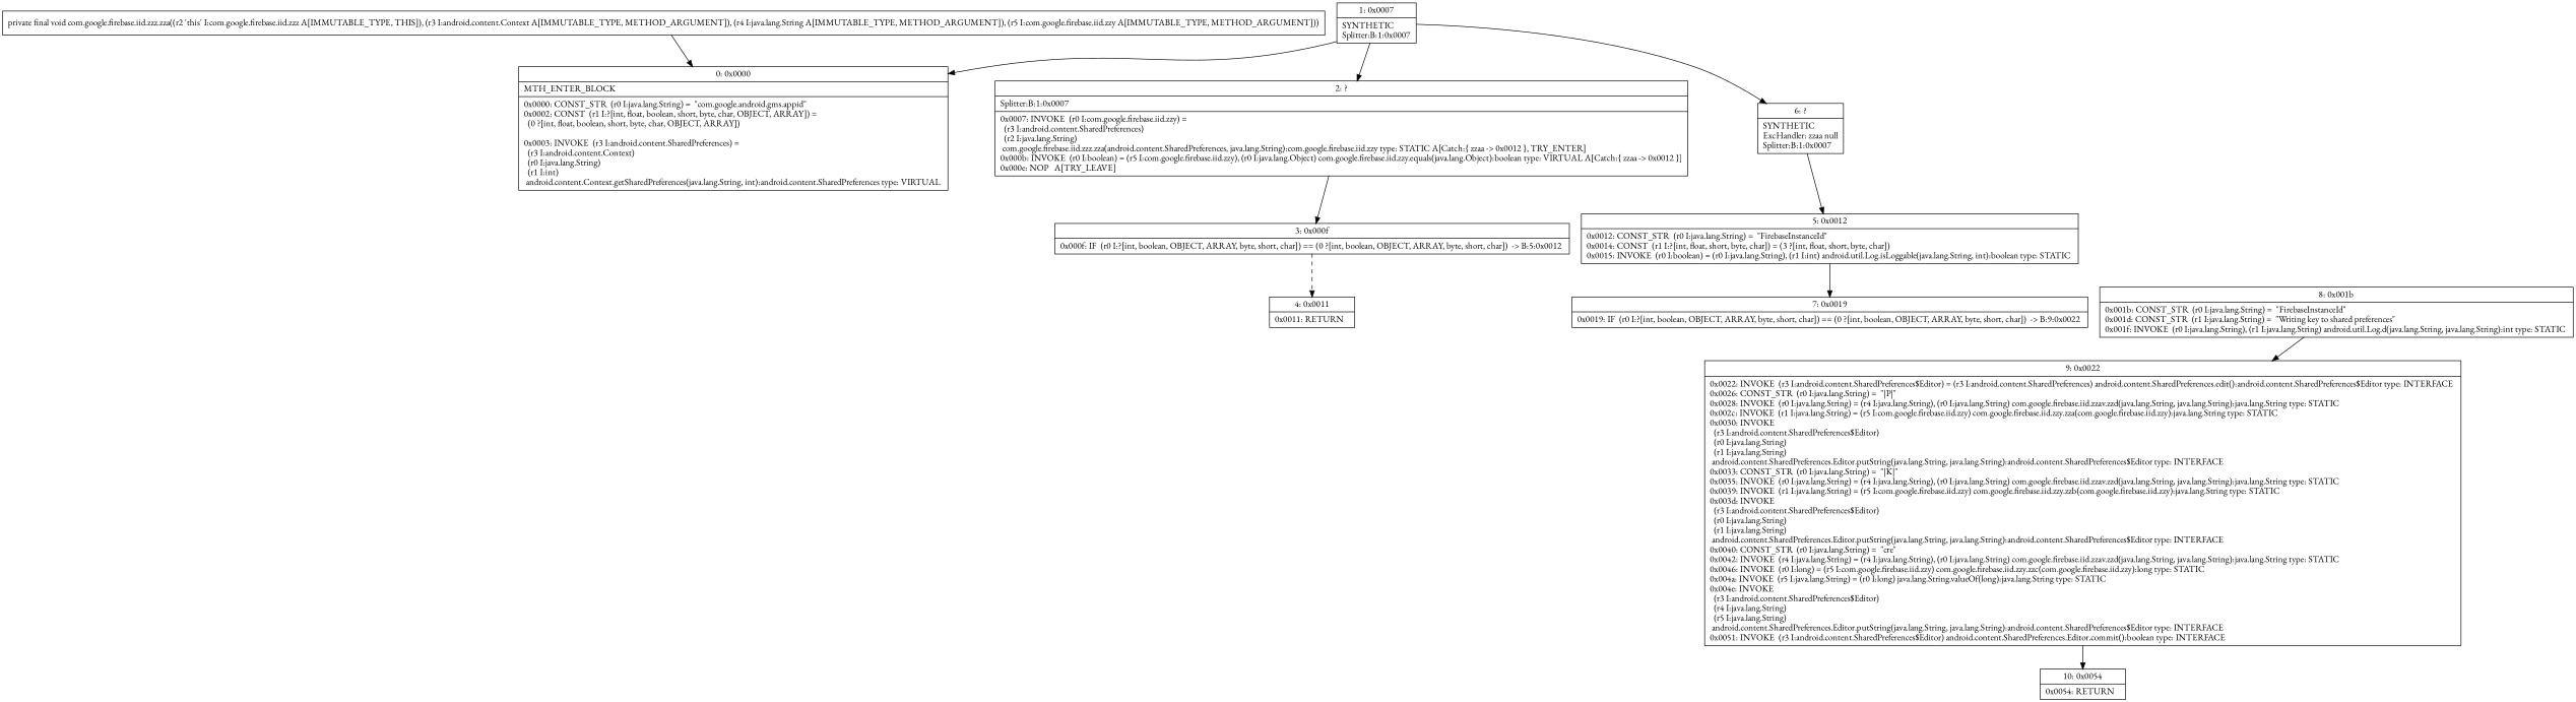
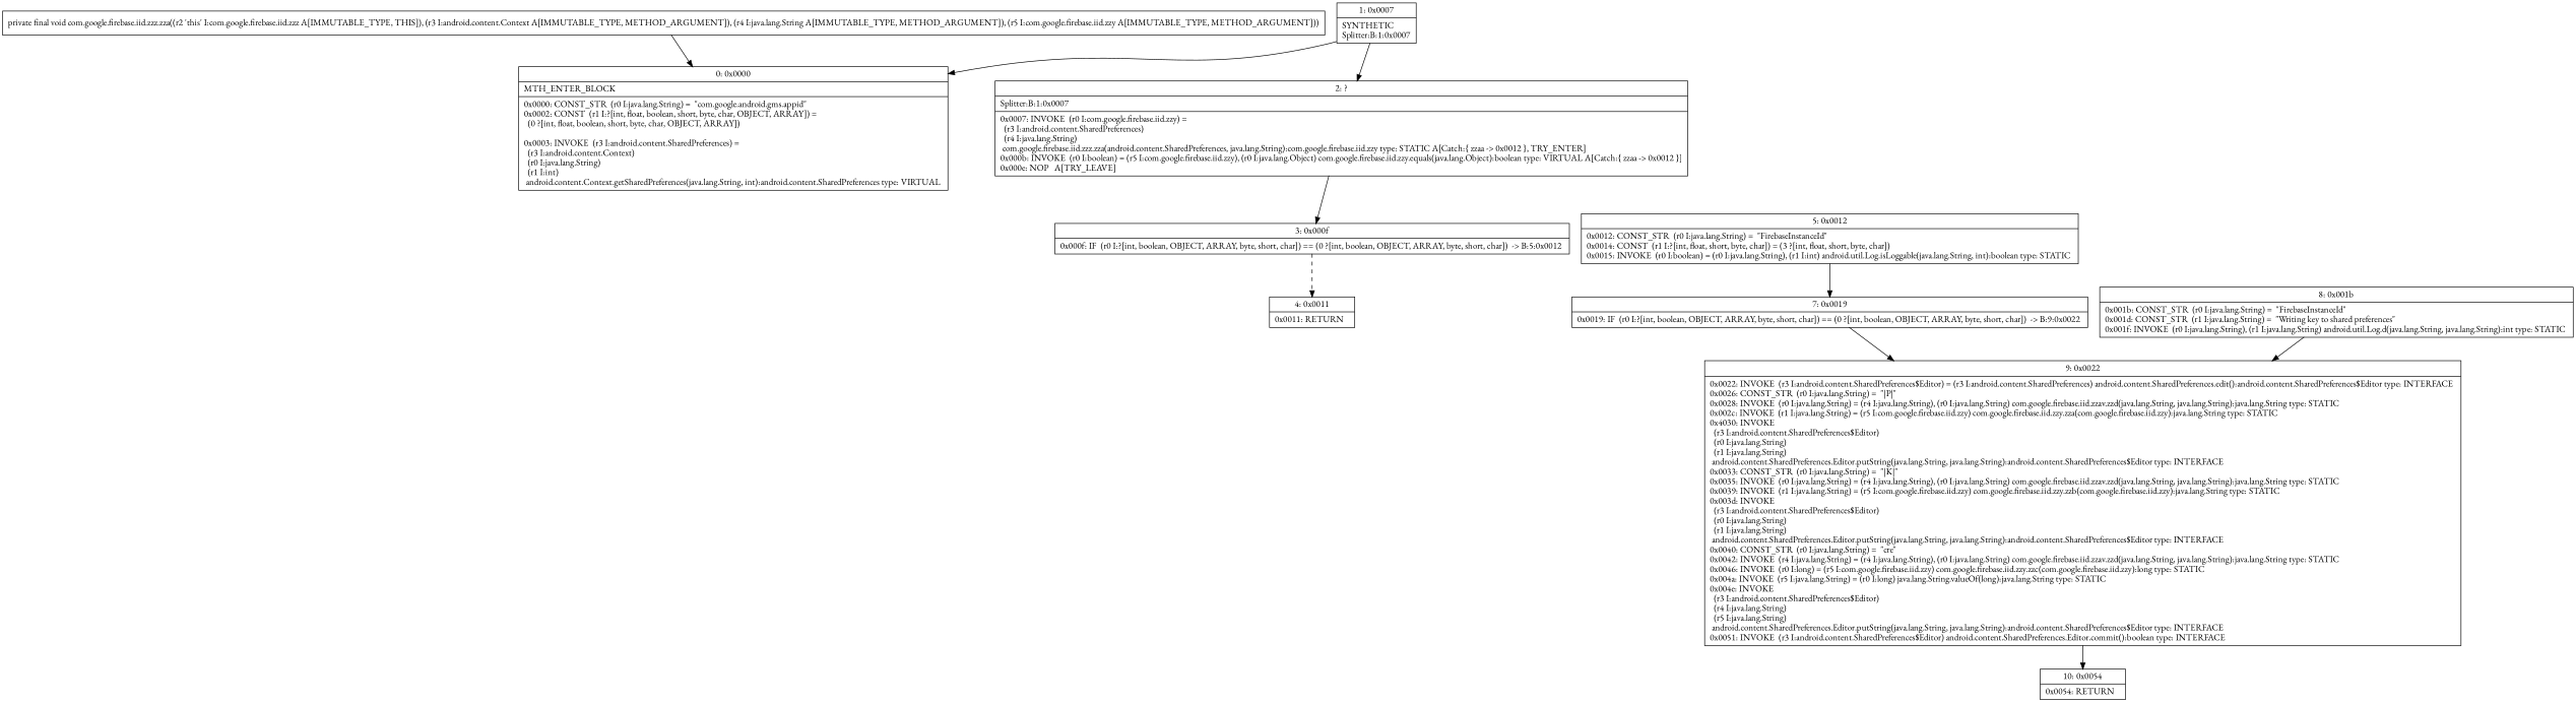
  digraph {
    fontname="EB Garamond"
    node [fontname="EB Garamond" shape=record]
    edge [fontname="EB Garamond"]
    n1 [label="{0\:\ 0x0000|MTH_ENTER_BLOCK\l|0x0000: CONST_STR  (r0 I:java.lang.String) =  \"com.google.android.gms.appid\" \l0x0002: CONST  (r1 I:?[int, float, boolean, short, byte, char, OBJECT, ARRAY]) = \l  (0 ?[int, float, boolean, short, byte, char, OBJECT, ARRAY])\l \l0x0003: INVOKE  (r3 I:android.content.SharedPreferences) = \l  (r3 I:android.content.Context)\l  (r0 I:java.lang.String)\l  (r1 I:int)\l android.content.Context.getSharedPreferences(java.lang.String, int):android.content.SharedPreferences type: VIRTUAL \l}"]
    n2 [label="{1\:\ 0x0007|SYNTHETIC\lSplitter:B:1:0x0007\l}"]
-   n3 [label="{2\:\ ?|Splitter:B:1:0x0007\l|0x0007: INVOKE  (r0 I:com.google.firebase.iid.zzy) = \l  (r3 I:android.content.SharedPreferences)\l  (r2 I:java.lang.String)\l com.google.firebase.iid.zzz.zza(android.content.SharedPreferences, java.lang.String):com.google.firebase.iid.zzy type: STATIC A[Catch:\{ zzaa \-\> 0x0012 \}, TRY_ENTER]\l0x000b: INVOKE  (r0 I:boolean) = (r5 I:com.google.firebase.iid.zzy), (r0 I:java.lang.Object) com.google.firebase.iid.zzy.equals(java.lang.Object):boolean type: VIRTUAL A[Catch:\{ zzaa \-\> 0x0012 \}]\l0x000e: NOP   A[TRY_LEAVE]\l}"]
-   n4 [label="{6\:\ ?|SYNTHETIC\lExcHandler: zzaa null\lSplitter:B:1:0x0007\l}"]
+   n3 [label="{2\:\ ?|Splitter:B:1:0x0007\l|0x0007: INVOKE  (r0 I:com.google.firebase.iid.zzy) = \l  (r3 I:android.content.SharedPreferences)\l  (r4 I:java.lang.String)\l com.google.firebase.iid.zzz.zza(android.content.SharedPreferences, java.lang.String):com.google.firebase.iid.zzy type: STATIC A[Catch:\{ zzaa \-\> 0x0012 \}, TRY_ENTER]\l0x000b: INVOKE  (r0 I:boolean) = (r5 I:com.google.firebase.iid.zzy), (r0 I:java.lang.Object) com.google.firebase.iid.zzy.equals(java.lang.Object):boolean type: VIRTUAL A[Catch:\{ zzaa \-\> 0x0012 \}]\l0x000e: NOP   A[TRY_LEAVE]\l}"]
    n5 [label="{3\:\ 0x000f|0x000f: IF  (r0 I:?[int, boolean, OBJECT, ARRAY, byte, short, char]) == (0 ?[int, boolean, OBJECT, ARRAY, byte, short, char])  \-\> B:5:0x0012 \l}"]
    n6 [label="{5\:\ 0x0012|0x0012: CONST_STR  (r0 I:java.lang.String) =  \"FirebaseInstanceId\" \l0x0014: CONST  (r1 I:?[int, float, short, byte, char]) = (3 ?[int, float, short, byte, char]) \l0x0015: INVOKE  (r0 I:boolean) = (r0 I:java.lang.String), (r1 I:int) android.util.Log.isLoggable(java.lang.String, int):boolean type: STATIC \l}"]
    n7 [label="{4\:\ 0x0011|0x0011: RETURN   \l}"]
    n8 [label="{7\:\ 0x0019|0x0019: IF  (r0 I:?[int, boolean, OBJECT, ARRAY, byte, short, char]) == (0 ?[int, boolean, OBJECT, ARRAY, byte, short, char])  \-\> B:9:0x0022 \l}"]
-   n9 [label="{9\:\ 0x0022|0x0022: INVOKE  (r3 I:android.content.SharedPreferences$Editor) = (r3 I:android.content.SharedPreferences) android.content.SharedPreferences.edit():android.content.SharedPreferences$Editor type: INTERFACE \l0x0026: CONST_STR  (r0 I:java.lang.String) =  \"\|P\|\" \l0x0028: INVOKE  (r0 I:java.lang.String) = (r4 I:java.lang.String), (r0 I:java.lang.String) com.google.firebase.iid.zzav.zzd(java.lang.String, java.lang.String):java.lang.String type: STATIC \l0x002c: INVOKE  (r1 I:java.lang.String) = (r5 I:com.google.firebase.iid.zzy) com.google.firebase.iid.zzy.zza(com.google.firebase.iid.zzy):java.lang.String type: STATIC \l0x0030: INVOKE  \l  (r3 I:android.content.SharedPreferences$Editor)\l  (r0 I:java.lang.String)\l  (r1 I:java.lang.String)\l android.content.SharedPreferences.Editor.putString(java.lang.String, java.lang.String):android.content.SharedPreferences$Editor type: INTERFACE \l0x0033: CONST_STR  (r0 I:java.lang.String) =  \"\|K\|\" \l0x0035: INVOKE  (r0 I:java.lang.String) = (r4 I:java.lang.String), (r0 I:java.lang.String) com.google.firebase.iid.zzav.zzd(java.lang.String, java.lang.String):java.lang.String type: STATIC \l0x0039: INVOKE  (r1 I:java.lang.String) = (r5 I:com.google.firebase.iid.zzy) com.google.firebase.iid.zzy.zzb(com.google.firebase.iid.zzy):java.lang.String type: STATIC \l0x003d: INVOKE  \l  (r3 I:android.content.SharedPreferences$Editor)\l  (r0 I:java.lang.String)\l  (r1 I:java.lang.String)\l android.content.SharedPreferences.Editor.putString(java.lang.String, java.lang.String):android.content.SharedPreferences$Editor type: INTERFACE \l0x0040: CONST_STR  (r0 I:java.lang.String) =  \"cre\" \l0x0042: INVOKE  (r4 I:java.lang.String) = (r4 I:java.lang.String), (r0 I:java.lang.String) com.google.firebase.iid.zzav.zzd(java.lang.String, java.lang.String):java.lang.String type: STATIC \l0x0046: INVOKE  (r0 I:long) = (r5 I:com.google.firebase.iid.zzy) com.google.firebase.iid.zzy.zzc(com.google.firebase.iid.zzy):long type: STATIC \l0x004a: INVOKE  (r5 I:java.lang.String) = (r0 I:long) java.lang.String.valueOf(long):java.lang.String type: STATIC \l0x004e: INVOKE  \l  (r3 I:android.content.SharedPreferences$Editor)\l  (r4 I:java.lang.String)\l  (r5 I:java.lang.String)\l android.content.SharedPreferences.Editor.putString(java.lang.String, java.lang.String):android.content.SharedPreferences$Editor type: INTERFACE \l0x0051: INVOKE  (r3 I:android.content.SharedPreferences$Editor) android.content.SharedPreferences.Editor.commit():boolean type: INTERFACE \l}"]
+   n9 [label="{9\:\ 0x0022|0x0022: INVOKE  (r3 I:android.content.SharedPreferences$Editor) = (r3 I:android.content.SharedPreferences) android.content.SharedPreferences.edit():android.content.SharedPreferences$Editor type: INTERFACE \l0x0026: CONST_STR  (r0 I:java.lang.String) =  \"\|P\|\" \l0x0028: INVOKE  (r0 I:java.lang.String) = (r4 I:java.lang.String), (r0 I:java.lang.String) com.google.firebase.iid.zzav.zzd(java.lang.String, java.lang.String):java.lang.String type: STATIC \l0x002c: INVOKE  (r1 I:java.lang.String) = (r5 I:com.google.firebase.iid.zzy) com.google.firebase.iid.zzy.zza(com.google.firebase.iid.zzy):java.lang.String type: STATIC \l0x4030: INVOKE  \l  (r3 I:android.content.SharedPreferences$Editor)\l  (r0 I:java.lang.String)\l  (r1 I:java.lang.String)\l android.content.SharedPreferences.Editor.putString(java.lang.String, java.lang.String):android.content.SharedPreferences$Editor type: INTERFACE \l0x0033: CONST_STR  (r0 I:java.lang.String) =  \"\|K\|\" \l0x0035: INVOKE  (r0 I:java.lang.String) = (r4 I:java.lang.String), (r0 I:java.lang.String) com.google.firebase.iid.zzav.zzd(java.lang.String, java.lang.String):java.lang.String type: STATIC \l0x0039: INVOKE  (r1 I:java.lang.String) = (r5 I:com.google.firebase.iid.zzy) com.google.firebase.iid.zzy.zzb(com.google.firebase.iid.zzy):java.lang.String type: STATIC \l0x003d: INVOKE  \l  (r3 I:android.content.SharedPreferences$Editor)\l  (r0 I:java.lang.String)\l  (r1 I:java.lang.String)\l android.content.SharedPreferences.Editor.putString(java.lang.String, java.lang.String):android.content.SharedPreferences$Editor type: INTERFACE \l0x0040: CONST_STR  (r0 I:java.lang.String) =  \"cre\" \l0x0042: INVOKE  (r4 I:java.lang.String) = (r4 I:java.lang.String), (r0 I:java.lang.String) com.google.firebase.iid.zzav.zzd(java.lang.String, java.lang.String):java.lang.String type: STATIC \l0x0046: INVOKE  (r0 I:long) = (r5 I:com.google.firebase.iid.zzy) com.google.firebase.iid.zzy.zzc(com.google.firebase.iid.zzy):long type: STATIC \l0x004a: INVOKE  (r5 I:java.lang.String) = (r0 I:long) java.lang.String.valueOf(long):java.lang.String type: STATIC \l0x004e: INVOKE  \l  (r3 I:android.content.SharedPreferences$Editor)\l  (r4 I:java.lang.String)\l  (r5 I:java.lang.String)\l android.content.SharedPreferences.Editor.putString(java.lang.String, java.lang.String):android.content.SharedPreferences$Editor type: INTERFACE \l0x0051: INVOKE  (r3 I:android.content.SharedPreferences$Editor) android.content.SharedPreferences.Editor.commit():boolean type: INTERFACE \l}"]
    n10 [label="{8\:\ 0x001b|0x001b: CONST_STR  (r0 I:java.lang.String) =  \"FirebaseInstanceId\" \l0x001d: CONST_STR  (r1 I:java.lang.String) =  \"Writing key to shared preferences\" \l0x001f: INVOKE  (r0 I:java.lang.String), (r1 I:java.lang.String) android.util.Log.d(java.lang.String, java.lang.String):int type: STATIC \l}"]
    n11 [label="{10\:\ 0x0054|0x0054: RETURN   \l}"]
    n12 [label="{private final void com.google.firebase.iid.zzz.zza((r2 'this' I:com.google.firebase.iid.zzz A[IMMUTABLE_TYPE, THIS]), (r3 I:android.content.Context A[IMMUTABLE_TYPE, METHOD_ARGUMENT]), (r4 I:java.lang.String A[IMMUTABLE_TYPE, METHOD_ARGUMENT]), (r5 I:com.google.firebase.iid.zzy A[IMMUTABLE_TYPE, METHOD_ARGUMENT])) }"]
    n2 -> n1
    n2 -> n3
-   n2 -> n4
    n3 -> n5
-   n4 -> n6
    n5 -> n7 [style=dashed]
    n6 -> n8
+   n8 -> n9
    n9 -> n11
    n10 -> n9
    n12 -> n1
  }
